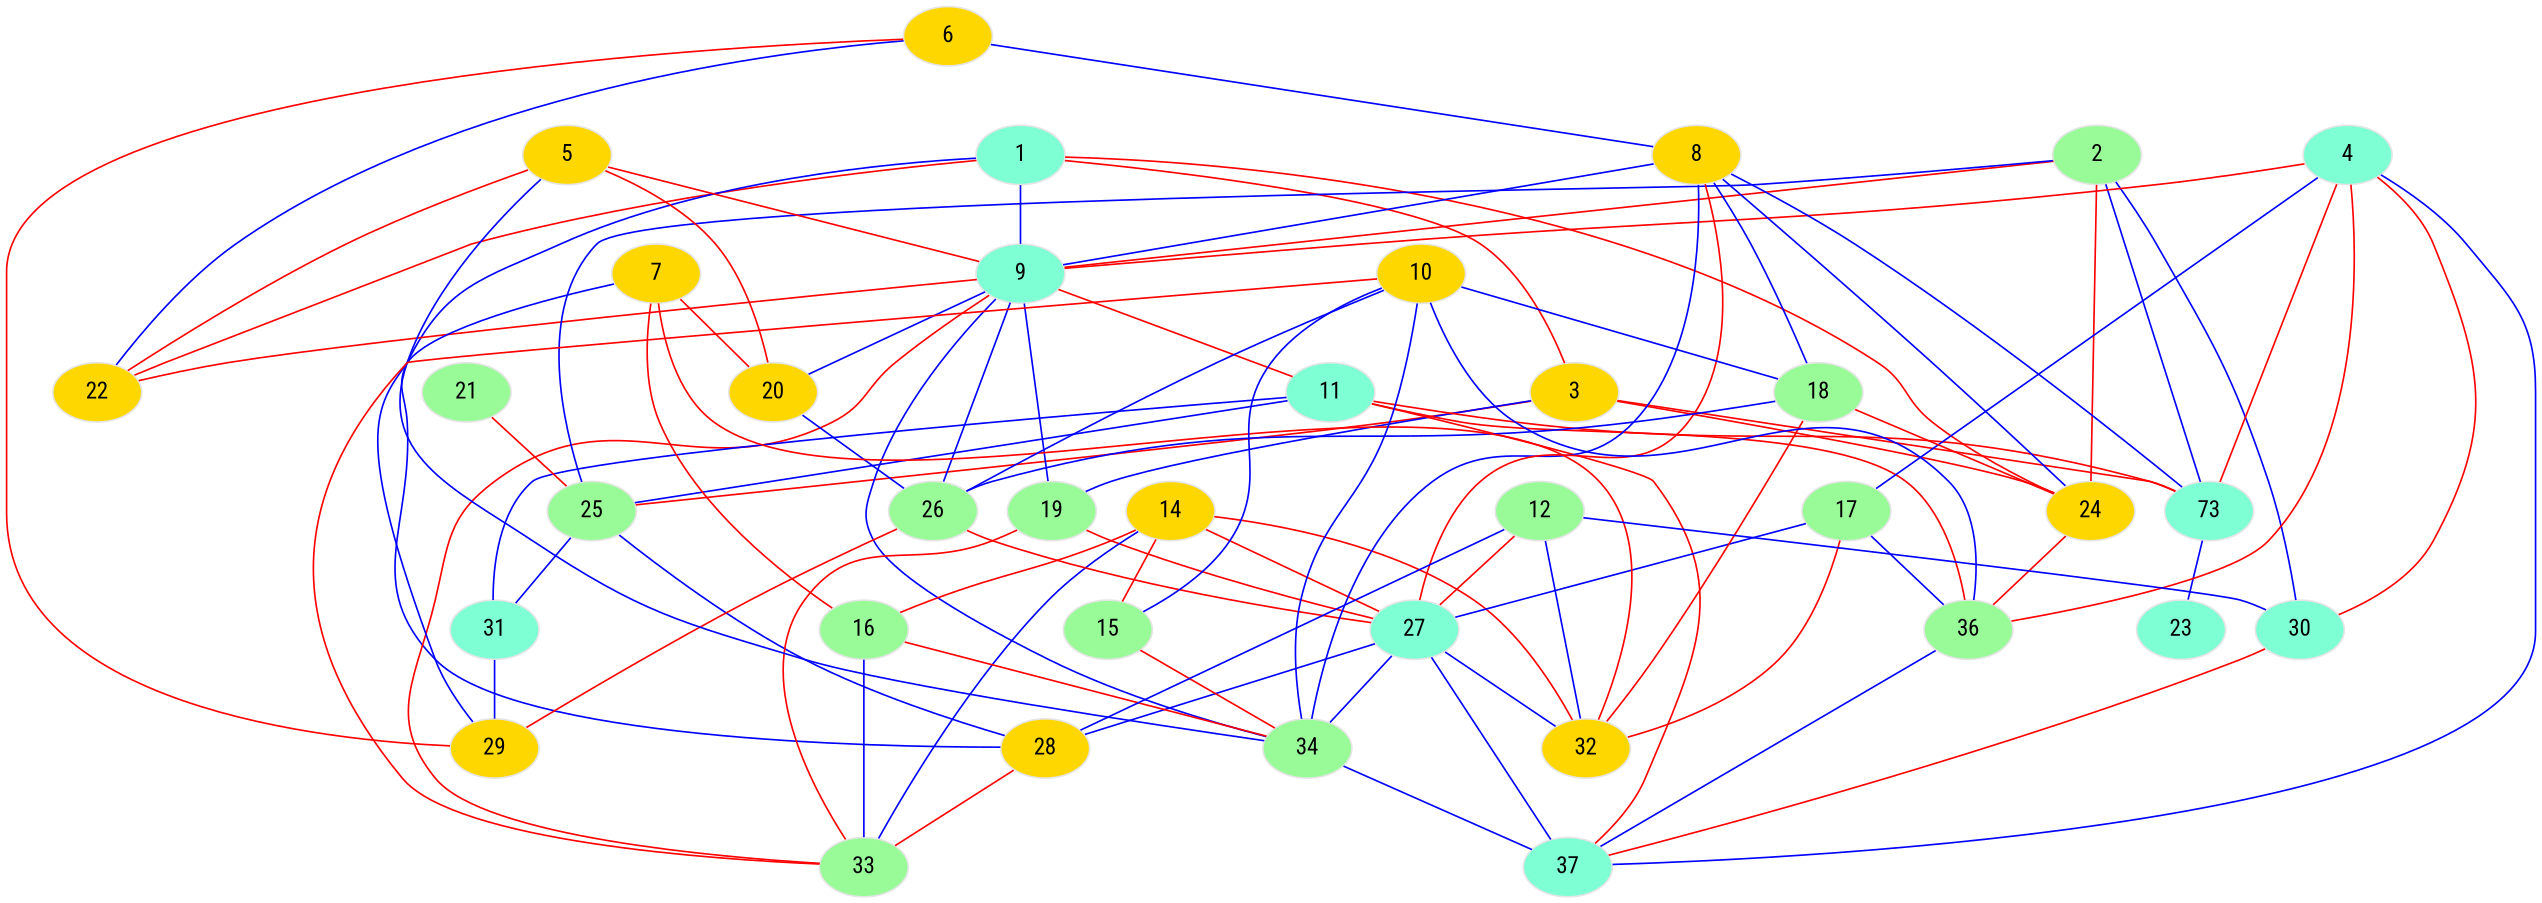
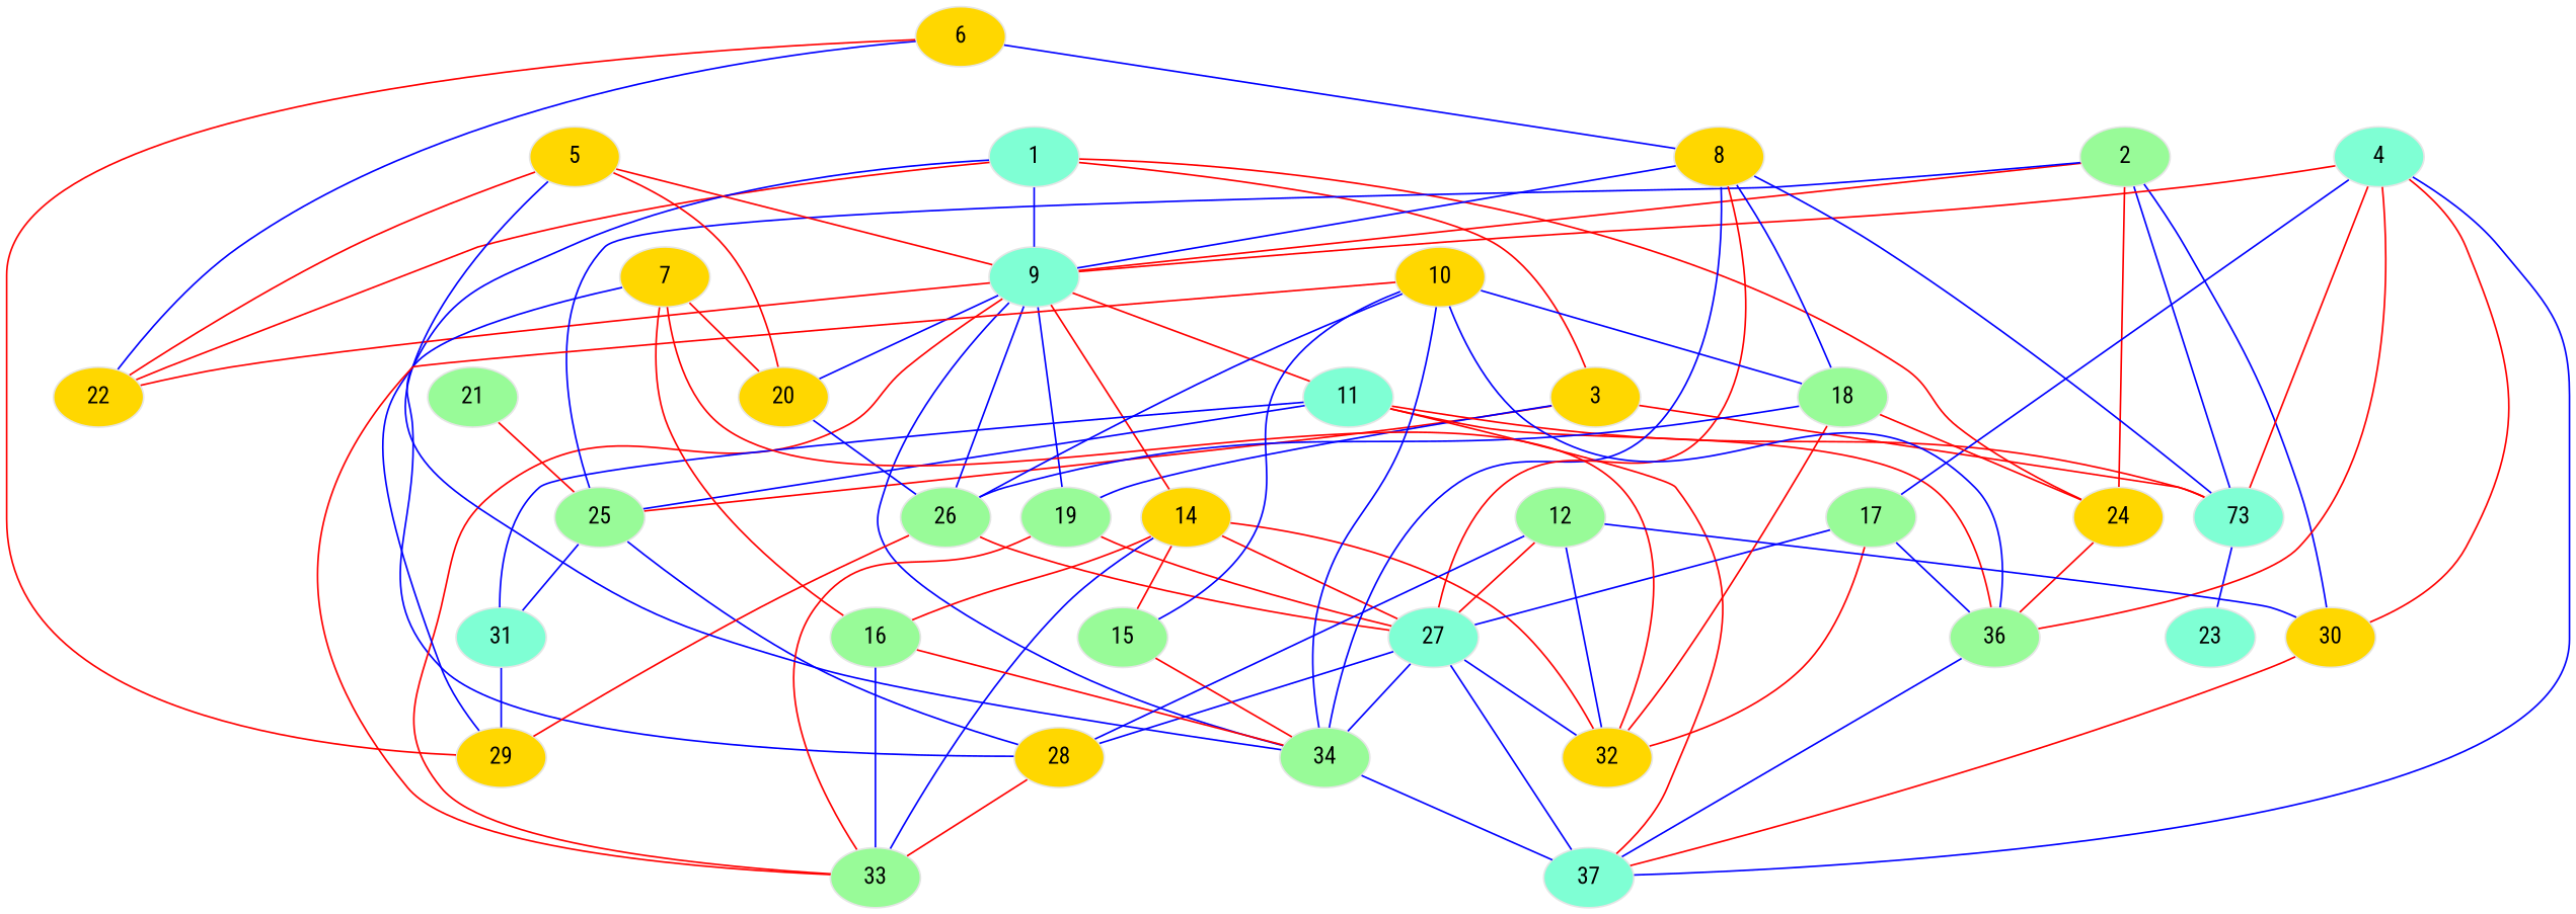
  graph {
    fontname="Roboto Condensed"
    node [color=gray90 fillcolor=gold fontname="Roboto Condensed" style=filled]
    edge [color=blue fontname="Roboto Condensed" weight=1.0]
    1 [fillcolor=aquamarine]
    3
    9 [fillcolor=aquamarine]
    22
    24
    28
    n7 [fillcolor=aquamarine label=73]
    25 [fillcolor=palegreen]
    19 [fillcolor=palegreen]
    20
    34 [fillcolor=palegreen]
    11 [fillcolor=aquamarine]
    14
    26 [fillcolor=palegreen]
    33 [fillcolor=palegreen]
    36 [fillcolor=palegreen]
    2 [fillcolor=palegreen]
-   30 [fillcolor=aquamarine]
+   30
    23 [fillcolor=aquamarine]
    31 [fillcolor=aquamarine]
    37 [fillcolor=aquamarine]
    27 [fillcolor=aquamarine]
    4 [fillcolor=aquamarine]
    17 [fillcolor=palegreen]
    32
    5
    6
    8
    29
    18 [fillcolor=palegreen]
    7
    16 [fillcolor=palegreen]
    15 [fillcolor=palegreen]
    10
    12 [fillcolor=palegreen]
    21 [fillcolor=palegreen]
    1 -- 3 [color=red]
    1 -- 9
    1 -- 22 [color=red]
    1 -- 24 [color=red]
    1 -- 28
-   3 -- 24 [color=red]
    3 -- n7 [color=red]
    3 -- 25 [color=red]
    3 -- 19
    9 -- 22 [color=red]
    9 -- 19
    9 -- 20
    9 -- 34
    9 -- 11 [color=red]
+   9 -- 14 [color=red]
    9 -- 26
    9 -- 33 [color=red]
    24 -- 36 [color=red]
    28 -- 33 [color=red weight=2.0]
    n7 -- 23
    25 -- 28
    25 -- 31 [weight=2.0]
    19 -- 33 [color=red]
    19 -- 27 [color=red]
    20 -- 26
    34 -- 37 [weight=3.0]
    11 -- n7 [color=red]
    11 -- 25
    11 -- 36 [color=red]
    11 -- 31
    11 -- 37 [color=red]
    14 -- 33
    14 -- 27 [color=red]
    14 -- 32 [color=red]
    14 -- 16 [color=red]
    14 -- 15 [color=red]
    26 -- 27 [color=red]
    26 -- 29 [color=red weight=2.0]
    36 -- 37
    2 -- 9 [color=red]
    2 -- 24 [color=red]
    2 -- n7
    2 -- 25
    2 -- 30
    30 -- 37 [color=red]
    31 -- 29
    27 -- 28
    27 -- 34
    27 -- 37
    27 -- 32
    4 -- 9 [color=red]
    4 -- n7 [color=red weight=2.0]
    4 -- 36 [color=red]
    4 -- 30 [color=red]
    4 -- 37
    4 -- 17
    17 -- 36
    17 -- 27
    17 -- 32 [color=red]
    5 -- 9 [color=red]
    5 -- 22 [color=red]
    5 -- 20 [color=red]
    5 -- 34
    6 -- 22 [weight=2.0]
    6 -- 8 [weight=3.0]
    6 -- 29 [color=red]
    8 -- 9
-   8 -- 24 [weight=2.0]
    8 -- n7
    8 -- 34
    8 -- 27 [color=red]
    8 -- 18
    18 -- 24 [color=red]
    18 -- 26 [weight=2.0]
    18 -- 32 [color=red]
    7 -- 20 [color=red]
    7 -- 32 [color=red]
    7 -- 29
    7 -- 16 [color=red]
    16 -- 34 [color=red]
    16 -- 33
    15 -- 34 [color=red]
    10 -- 34
    10 -- 26
    10 -- 33 [color=red]
    10 -- 36
    10 -- 18 [weight=2.0]
    10 -- 15
    12 -- 28
    12 -- 30
    12 -- 27 [color=red]
    12 -- 32
    21 -- 25 [color=red]
  }
